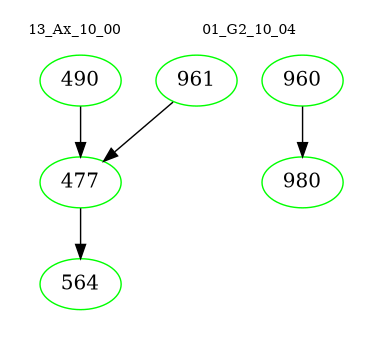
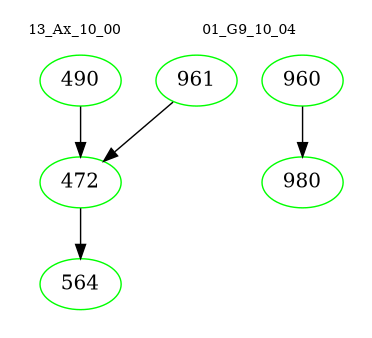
  digraph {
    node [color=green]
    edge [color=black]
    n1 [label=490]
-   n2 [label=477]
+   n2 [label=472]
    n3 [label=564]
    n4 [label=961]
    n5 [label=960]
    n6 [label=980]
    subgraph cluster_1 {
      color=white
      fontsize=10
      label="13_Ax_10_00"
      n1
      n2
      n3
    }
    subgraph cluster_2 {
      color=white
      fontsize=10
-     label="01_G2_10_04"
+     label="01_G9_10_04"
      n4
      n5
      n6
    }
    n1 -> n2
    n2 -> n3
    n4 -> n2
    n5 -> n6
  }
